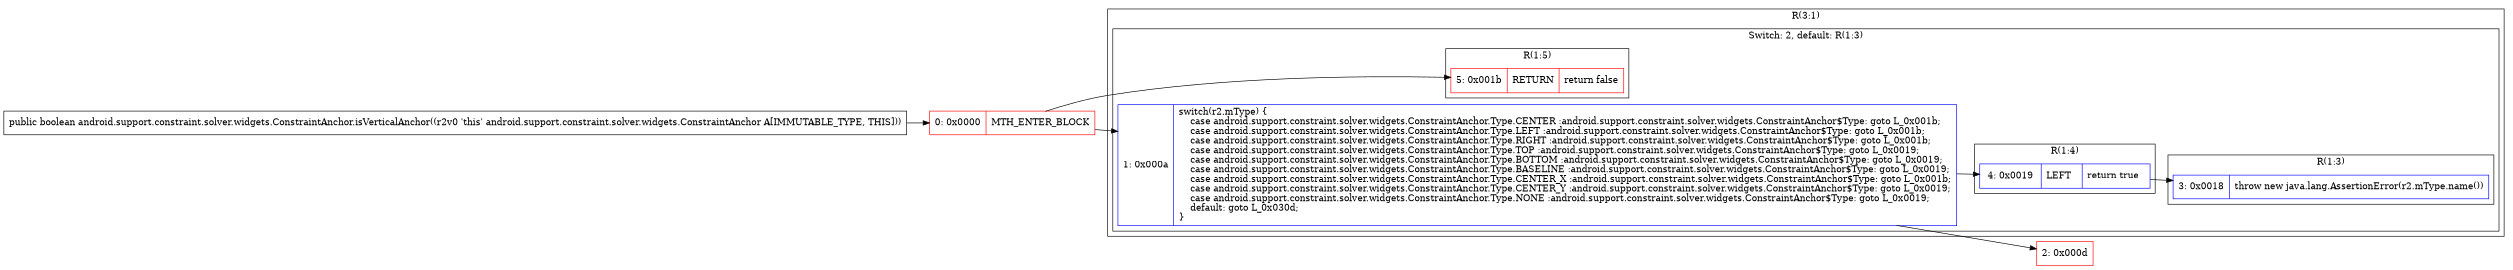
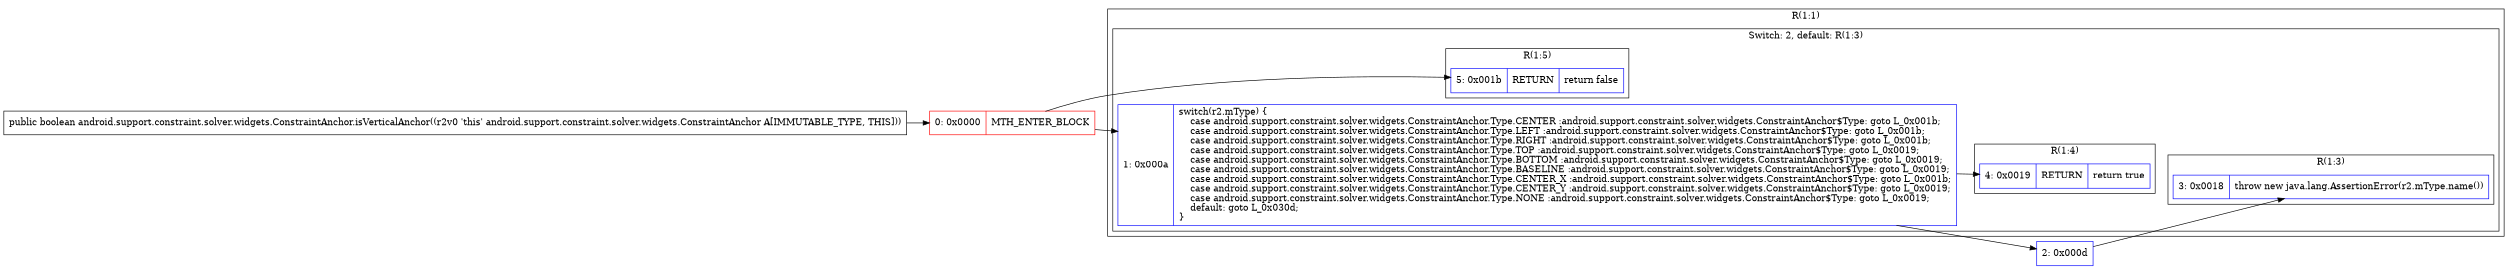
  digraph {
    rankdir=LR
    node [color=blue shape=record]
-   n1 [color=red label="{5\:\ 0x001b|RETURN\l|return false\l}"]
-   n2 [label="{4\:\ 0x0019|LEFT\l|return true\l}"]
+   n1 [label="{5\:\ 0x001b|RETURN\l|return false\l}"]
+   n2 [label="{4\:\ 0x0019|RETURN\l|return true\l}"]
    n3 [label="{3\:\ 0x0018|throw new java.lang.AssertionError(r2.mType.name())\l}"]
    n4 [label="{1\:\ 0x000a|switch(r2.mType) \{\l    case android.support.constraint.solver.widgets.ConstraintAnchor.Type.CENTER :android.support.constraint.solver.widgets.ConstraintAnchor$Type: goto L_0x001b;\l    case android.support.constraint.solver.widgets.ConstraintAnchor.Type.LEFT :android.support.constraint.solver.widgets.ConstraintAnchor$Type: goto L_0x001b;\l    case android.support.constraint.solver.widgets.ConstraintAnchor.Type.RIGHT :android.support.constraint.solver.widgets.ConstraintAnchor$Type: goto L_0x001b;\l    case android.support.constraint.solver.widgets.ConstraintAnchor.Type.TOP :android.support.constraint.solver.widgets.ConstraintAnchor$Type: goto L_0x0019;\l    case android.support.constraint.solver.widgets.ConstraintAnchor.Type.BOTTOM :android.support.constraint.solver.widgets.ConstraintAnchor$Type: goto L_0x0019;\l    case android.support.constraint.solver.widgets.ConstraintAnchor.Type.BASELINE :android.support.constraint.solver.widgets.ConstraintAnchor$Type: goto L_0x0019;\l    case android.support.constraint.solver.widgets.ConstraintAnchor.Type.CENTER_X :android.support.constraint.solver.widgets.ConstraintAnchor$Type: goto L_0x001b;\l    case android.support.constraint.solver.widgets.ConstraintAnchor.Type.CENTER_Y :android.support.constraint.solver.widgets.ConstraintAnchor$Type: goto L_0x0019;\l    case android.support.constraint.solver.widgets.ConstraintAnchor.Type.NONE :android.support.constraint.solver.widgets.ConstraintAnchor$Type: goto L_0x0019;\l    default: goto L_0x030d;\l\}\l}"]
-   n5 [color=red label="{2\:\ 0x000d}"]
+   n5 [label="{2\:\ 0x000d}"]
    n6 [color=red label="{0\:\ 0x0000|MTH_ENTER_BLOCK\l}"]
    n7 [label="{public boolean android.support.constraint.solver.widgets.ConstraintAnchor.isVerticalAnchor((r2v0 'this' android.support.constraint.solver.widgets.ConstraintAnchor A[IMMUTABLE_TYPE, THIS])) }" color=""]
    subgraph cluster_1 {
-     label="R(3:1)"
+     label="R(1:1)"
      subgraph cluster_2 {
        label="Switch: 2, default: R(1:3)"
        n4
        subgraph cluster_3 {
          label="R(1:5)"
          n1
        }
        subgraph cluster_4 {
          label="R(1:4)"
          n2
        }
        subgraph cluster_5 {
          label="R(1:3)"
          n3
        }
      }
    }
    n4 -> n2
    n4 -> n5
-   n2 -> n3
+   n5 -> n3
    n6 -> n1
    n6 -> n4
    n7 -> n6
  }
